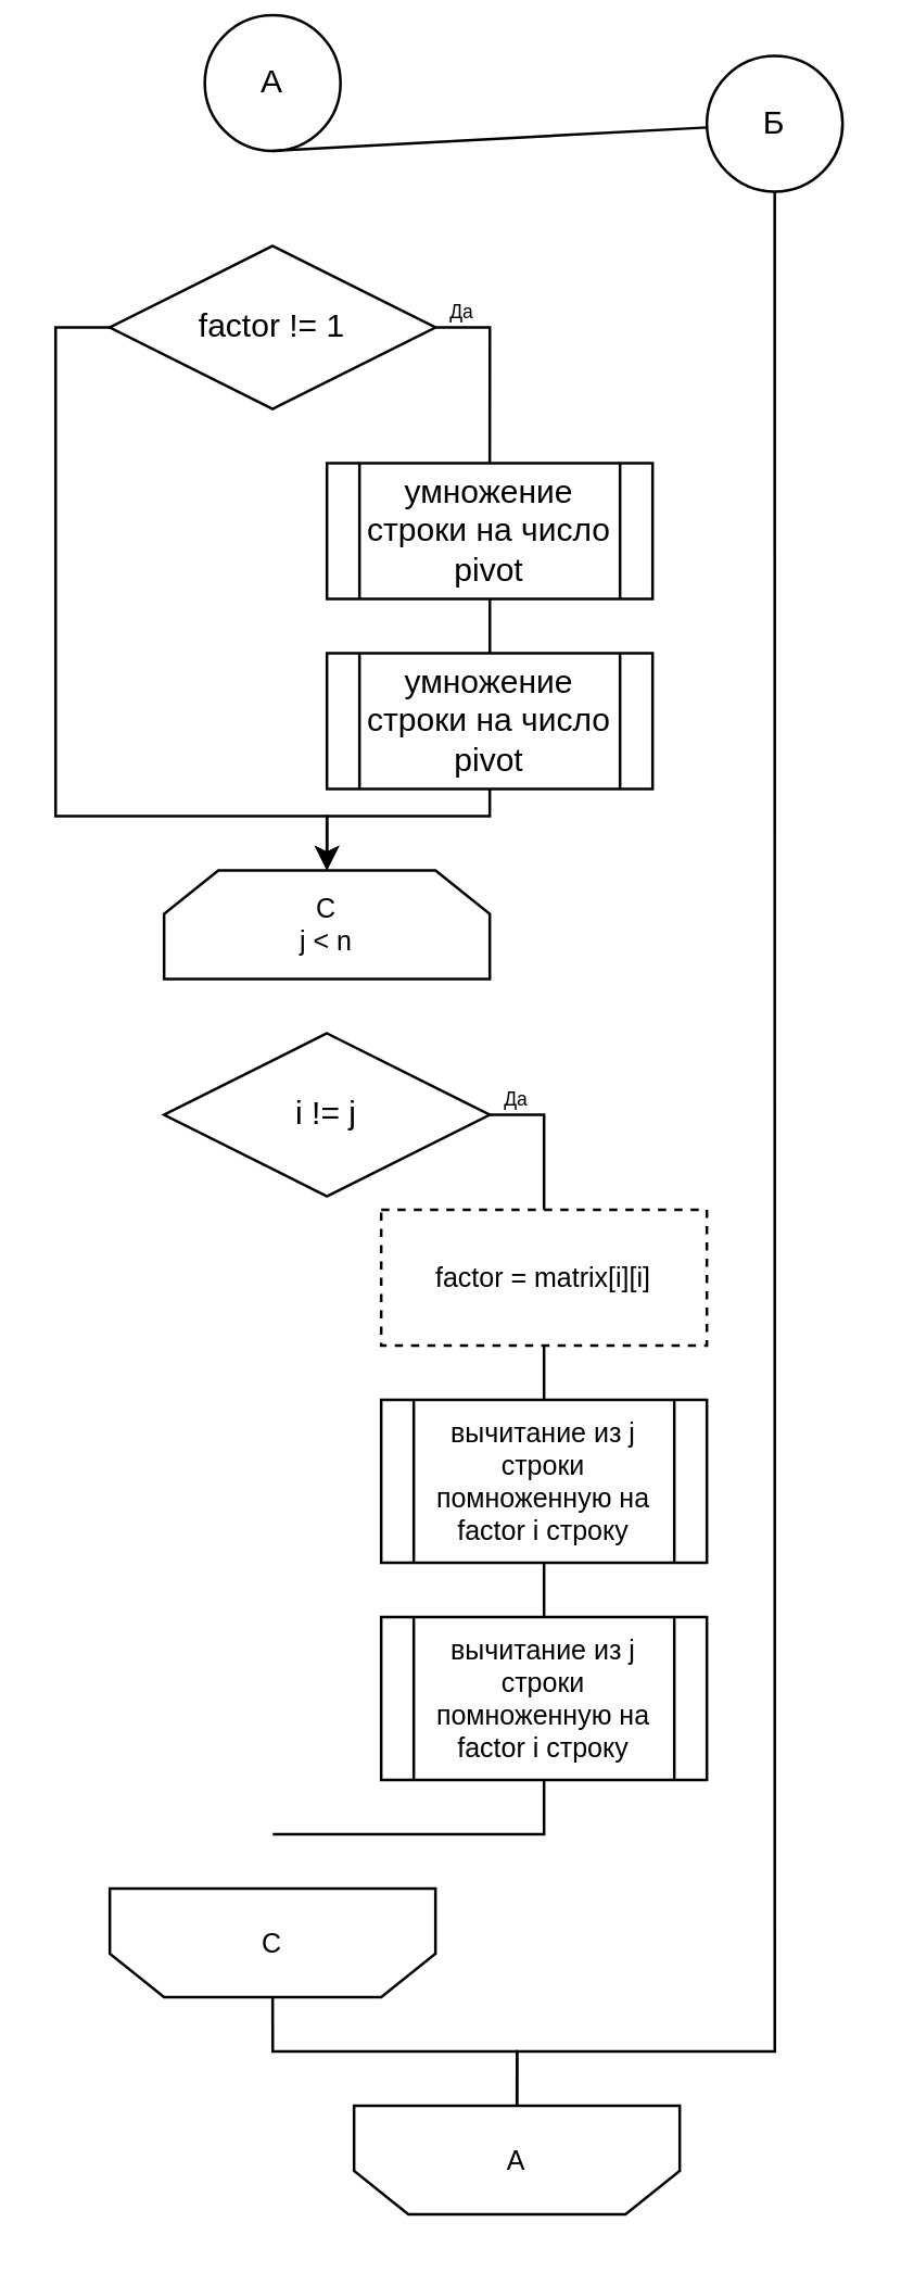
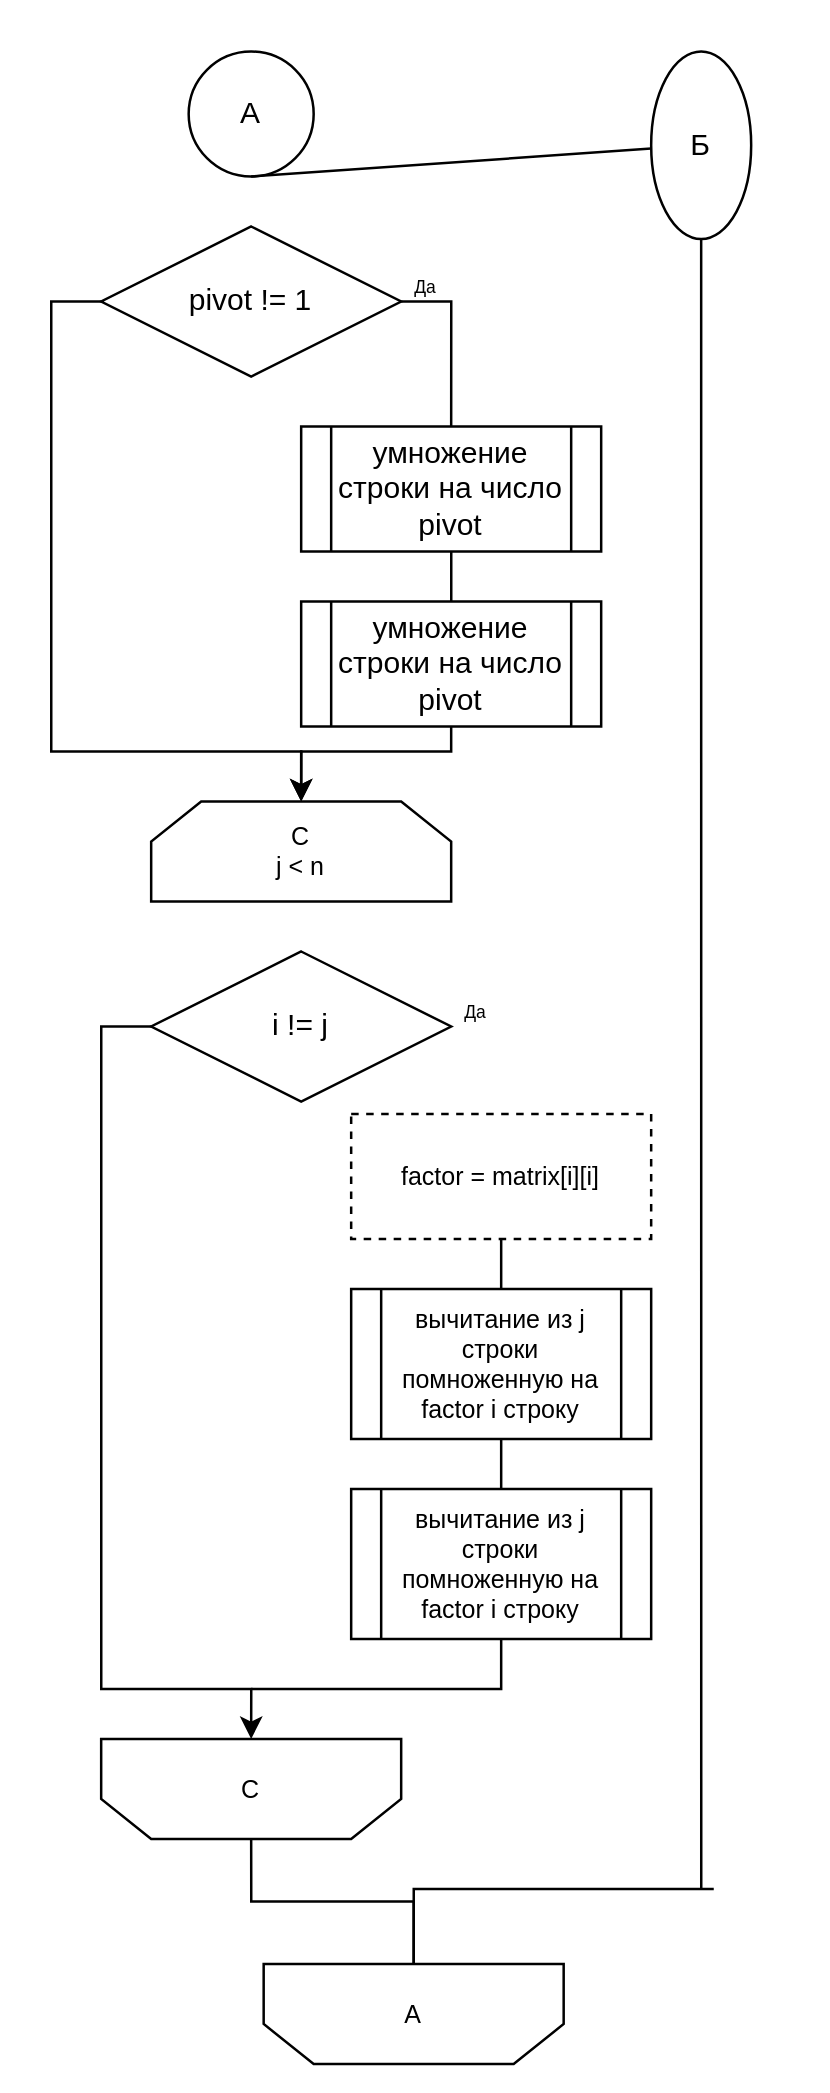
  <mxCell id="0" />
  <mxCell id="1" parent="0" />
  <mxCell id="2" value="" style="edgeStyle=orthogonalEdgeStyle;rounded=0;orthogonalLoop=1;jettySize=auto;html=1;entryX=0.5;entryY=0;entryDx=0;entryDy=0;endArrow=none;endFill=0;" edge="1" parent="1" source="4" target="6"><mxGeometry relative="1" as="geometry"><mxPoint x="239.97" y="120" as="targetPoint" /><Array as="points"><mxPoint x="179.97" y="120" /></Array></mxGeometry></mxCell>
  <mxCell id="3" style="edgeStyle=orthogonalEdgeStyle;rounded=0;orthogonalLoop=1;jettySize=auto;html=1;exitX=0;exitY=0.5;exitDx=0;exitDy=0;exitPerimeter=0;entryX=0.5;entryY=0;entryDx=0;entryDy=0;" edge="1" parent="1" source="4" target="8"><mxGeometry relative="1" as="geometry"><Array as="points"><mxPoint x="20" y="120" /><mxPoint x="20" y="300" /><mxPoint x="120" y="300" /></Array></mxGeometry></mxCell>
- <mxCell id="4" value="factor != 1" style="strokeWidth=1;html=1;shape=mxgraph.flowchart.decision;whiteSpace=wrap;" vertex="1" parent="1"><mxGeometry x="39.97" y="90" width="120" height="60" as="geometry" /></mxCell>
+ <mxCell id="4" value="pivot != 1" style="strokeWidth=1;html=1;shape=mxgraph.flowchart.decision;whiteSpace=wrap;" vertex="1" parent="1"><mxGeometry x="39.97" y="90" width="120" height="60" as="geometry" /></mxCell>
  <mxCell id="5" value="" style="edgeStyle=orthogonalEdgeStyle;rounded=0;orthogonalLoop=1;jettySize=auto;html=1;endArrow=none;endFill=0;" edge="1" parent="1" source="6" target="7"><mxGeometry relative="1" as="geometry" /></mxCell>
  <mxCell id="6" value="умножение строки на число pivot" style="shape=process;whiteSpace=wrap;html=1;backgroundOutline=1;" vertex="1" parent="1"><mxGeometry x="119.97" y="170" width="120" height="50" as="geometry" /></mxCell>
  <mxCell id="7" value="умножение строки на число pivot" style="shape=process;whiteSpace=wrap;html=1;backgroundOutline=1;" vertex="1" parent="1"><mxGeometry x="119.97" y="240" width="120" height="50" as="geometry" /></mxCell>
  <mxCell id="8" value="С&lt;br&gt;j &amp;lt; n" style="shape=loopLimit;whiteSpace=wrap;html=1;fontStyle=0;fontSize=10;" vertex="1" parent="1"><mxGeometry x="59.97" y="320" width="120" height="40" as="geometry" /></mxCell>
  <mxCell id="9" value="Да" style="text;html=1;strokeColor=none;fillColor=none;align=center;verticalAlign=middle;whiteSpace=wrap;rounded=0;fontSize=7;" vertex="1" parent="1"><mxGeometry x="139.97" y="100" width="60" height="30" as="geometry" /></mxCell>
+ <mxCell id="10" style="edgeStyle=orthogonalEdgeStyle;rounded=0;orthogonalLoop=1;jettySize=auto;html=1;exitX=0;exitY=0.5;exitDx=0;exitDy=0;exitPerimeter=0;entryX=0.5;entryY=1;entryDx=0;entryDy=0;" edge="1" parent="1" source="11" target="16"><mxGeometry relative="1" as="geometry"><Array as="points"><mxPoint x="40" y="410" /><mxPoint x="40" y="675" /><mxPoint x="100" y="675" /></Array></mxGeometry></mxCell>
  <mxCell id="11" value="i != j" style="strokeWidth=1;html=1;shape=mxgraph.flowchart.decision;whiteSpace=wrap;" vertex="1" parent="1"><mxGeometry x="59.97" y="380" width="120" height="60" as="geometry" /></mxCell>
  <mxCell id="12" value="factor = matrix[i][i]" style="rounded=0;whiteSpace=wrap;html=1;absoluteArcSize=1;arcSize=14;strokeWidth=1;fontStyle=0;fontSize=10;dashed=1;" vertex="1" parent="1"><mxGeometry x="139.97" y="445" width="120" height="50" as="geometry" /></mxCell>
- <mxCell id="13" value="" style="endArrow=none;html=1;rounded=0;exitX=1;exitY=0.5;exitDx=0;exitDy=0;exitPerimeter=0;entryX=0.5;entryY=0;entryDx=0;entryDy=0;endFill=0;" edge="1" parent="1" source="11" target="12"><mxGeometry width="50" height="50" relative="1" as="geometry"><mxPoint x="409.97" y="370" as="sourcePoint" /><mxPoint x="459.97" y="320" as="targetPoint" /><Array as="points"><mxPoint x="199.97" y="410" /></Array></mxGeometry></mxCell>
  <mxCell id="14" value="Да" style="text;html=1;strokeColor=none;fillColor=none;align=center;verticalAlign=middle;whiteSpace=wrap;rounded=0;fontSize=7;" vertex="1" parent="1"><mxGeometry x="159.97" y="390" width="60" height="30" as="geometry" /></mxCell>
  <mxCell id="15" style="edgeStyle=orthogonalEdgeStyle;rounded=0;orthogonalLoop=1;jettySize=auto;html=1;exitX=0.5;exitY=0;exitDx=0;exitDy=0;endArrow=none;endFill=0;" edge="1" parent="1" source="16" target="22"><mxGeometry relative="1" as="geometry" /></mxCell>
  <mxCell id="16" value="С" style="shape=loopLimit;whiteSpace=wrap;html=1;fontStyle=0;fontSize=10;direction=west;" vertex="1" parent="1"><mxGeometry x="39.97" y="695" width="120" height="40" as="geometry" /></mxCell>
  <mxCell id="17" value="вычитание из j строки помноженную на factor i строку" style="shape=process;whiteSpace=wrap;html=1;backgroundOutline=1;fontSize=10;" vertex="1" parent="1"><mxGeometry x="139.97" y="515" width="120" height="60" as="geometry" /></mxCell>
  <mxCell id="18" value="" style="endArrow=classic;html=1;rounded=0;exitX=0.5;exitY=1;exitDx=0;exitDy=0;" edge="1" parent="1" source="7"><mxGeometry width="50" height="50" relative="1" as="geometry"><mxPoint x="309.97" y="380" as="sourcePoint" /><mxPoint x="119.97" y="320" as="targetPoint" /><Array as="points"><mxPoint x="179.97" y="300" /><mxPoint x="149.97" y="300" /><mxPoint x="119.97" y="300" /><mxPoint x="119.97" y="320" /></Array></mxGeometry></mxCell>
  <mxCell id="19" value="вычитание из j строки помноженную на factor i строку" style="shape=process;whiteSpace=wrap;html=1;backgroundOutline=1;fontSize=10;" vertex="1" parent="1"><mxGeometry x="139.97" y="595" width="120" height="60" as="geometry" /></mxCell>
  <mxCell id="20" value="" style="endArrow=none;html=1;rounded=0;exitX=0.5;exitY=1;exitDx=0;exitDy=0;entryX=0.5;entryY=0;entryDx=0;entryDy=0;endFill=0;" edge="1" parent="1" source="12" target="17"><mxGeometry width="50" height="50" relative="1" as="geometry"><mxPoint x="309.97" y="620" as="sourcePoint" /><mxPoint x="359.97" y="570" as="targetPoint" /></mxGeometry></mxCell>
  <mxCell id="21" value="" style="endArrow=none;html=1;rounded=0;exitX=0.5;exitY=0;exitDx=0;exitDy=0;entryX=0.5;entryY=1;entryDx=0;entryDy=0;endFill=0;" edge="1" parent="1" source="19" target="17"><mxGeometry width="50" height="50" relative="1" as="geometry"><mxPoint x="209.97" y="490" as="sourcePoint" /><mxPoint x="209.97" y="510" as="targetPoint" /></mxGeometry></mxCell>
- <mxCell id="22" value="А" style="shape=loopLimit;whiteSpace=wrap;html=1;fontStyle=0;fontSize=10;direction=west;" vertex="1" parent="1"><mxGeometry x="129.97" y="775" width="120" height="40" as="geometry" /></mxCell>
+ <mxCell id="22" value="А" style="shape=loopLimit;whiteSpace=wrap;html=1;fontStyle=0;fontSize=10;direction=west;" vertex="1" parent="1"><mxGeometry x="104.97" y="785" width="120" height="40" as="geometry" /></mxCell>
  <mxCell id="23" value="" style="endArrow=none;html=1;rounded=0;exitX=0.5;exitY=1;exitDx=0;exitDy=0;endFill=0;" edge="1" parent="1" source="19"><mxGeometry width="50" height="50" relative="1" as="geometry"><mxPoint x="199.97" y="665" as="sourcePoint" /><mxPoint x="100" y="675" as="targetPoint" /><Array as="points"><mxPoint x="199.97" y="675" /></Array></mxGeometry></mxCell>
- <mxCell id="24" value="A" style="ellipse;whiteSpace=wrap;html=1;aspect=fixed;" vertex="1" parent="1"><mxGeometry x="74.97" y="5" width="50" height="50" as="geometry" /></mxCell>
+ <mxCell id="24" value="A" style="ellipse;whiteSpace=wrap;html=1;aspect=fixed;" vertex="1" parent="1"><mxGeometry x="74.97" y="20" width="50" height="50" as="geometry" /></mxCell>
  <mxCell id="25" value="" style="endArrow=none;html=1;rounded=0;exitX=0.5;exitY=1;exitDx=0;exitDy=0;endFill=0;" edge="1" parent="1" source="24" target="27"><mxGeometry width="50" height="50" relative="1" as="geometry"><mxPoint x="269.97" y="350" as="sourcePoint" /><mxPoint x="319.97" y="300" as="targetPoint" /></mxGeometry></mxCell>
  <mxCell id="26" style="edgeStyle=orthogonalEdgeStyle;rounded=0;orthogonalLoop=1;jettySize=auto;html=1;exitX=0.5;exitY=1;exitDx=0;exitDy=0;entryX=0.5;entryY=1;entryDx=0;entryDy=0;endArrow=none;endFill=0;" edge="1" parent="1" source="27" target="22"><mxGeometry relative="1" as="geometry"><Array as="points"><mxPoint x="285" y="755" /><mxPoint x="190" y="755" /></Array></mxGeometry></mxCell>
- <mxCell id="27" value="Б" style="ellipse;whiteSpace=wrap;html=1;aspect=fixed;" vertex="1" parent="1"><mxGeometry x="259.97" y="20" width="50" height="50" as="geometry" /></mxCell>
+ <mxCell id="27" value="Б" style="ellipse;whiteSpace=wrap;html=1;aspect=fixed;" vertex="1" parent="1"><mxGeometry x="259.97" y="20" width="40" height="75" as="geometry" /></mxCell>
